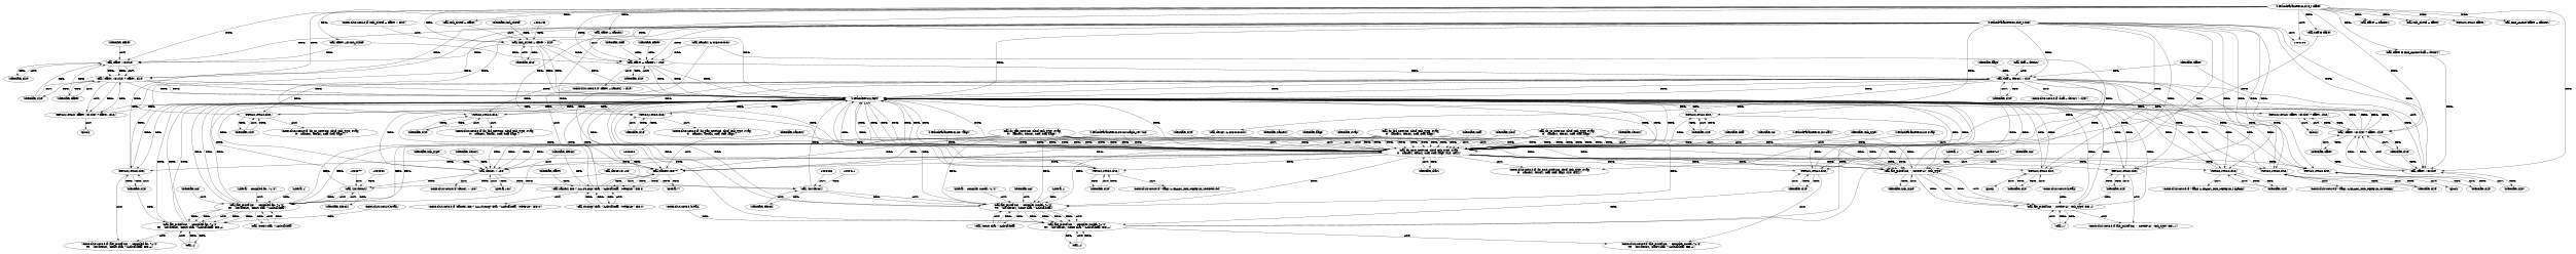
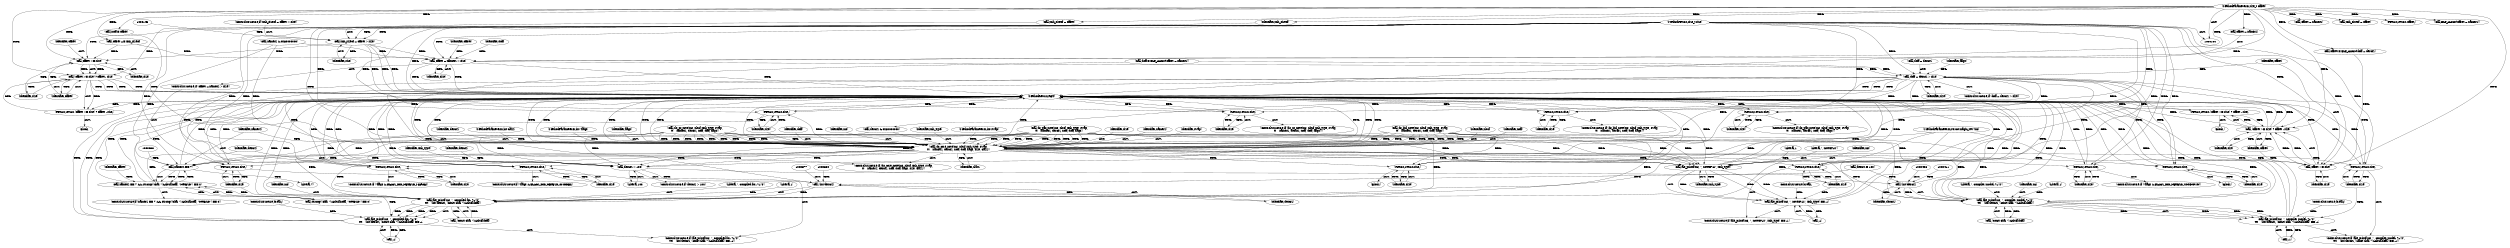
  digraph {
    n1 [label="(Call,xnh_sizeof + offset > size)"]
    n2 [label="(Call,offset >= size)"]
    n3 [label="(Call,offset + namesz > size)"]
    n4 [label="(MethodReturn,RET)"]
    n5 [label="(Identifier,size)"]
    n6 [label="(Call,(offset >= size) ? offset : size)"]
    n7 [label="(Identifier,size)"]
    n8 [label="(Call,doff + descsz > size)"]
    n9 [label="(ControlStructure,if (offset + namesz > size))"]
    n10 [label="(Identifier,size)"]
    n11 [label="(Return,return size;)"]
    n12 [label="(Return,return size;)"]
    n13 [label="(Return,return size;)"]
    n14 [label="(Return,return size;)"]
    n15 [label="(Return,return size;)"]
    n16 [label="(Return,return size;)"]
    n17 [label="(Return,return size;)"]
    n18 [label="(Return,return size;)"]
    n19 [label="(Return,return size;)"]
    n20 [label="(Return,return size;)"]
    n21 [label="(Return,return size;)"]
    n22 [label="(Return,return size;)"]
    n23 [label="(Return,return (offset >= size) ? offset : size;)"]
    n24 [label="(Return,return (offset >= size) ? offset : size;)"]
    n25 [label="(ControlStructure,if (xnh_sizeof + offset > size))"]
    n26 [label="(MethodParameterIn,size_t offset)"]
    n27 [label="(Call,offset >= size)"]
    n28 [label="(Call,(offset >= size) ? offset : size)"]
    n29 [label="(Call,offset + namesz)"]
    n30 [label="(Call,xnh_sizeof + offset)"]
    n31 [label="(Call,offset + namesz)"]
    n32 [label="(Call,offset = ELF_ALIGN(doff + descsz))"]
    n33 [label="(Call,offset += xnh_sizeof)"]
    n34 [label="(Return,return offset;)"]
    n35 [label="(Call,noff = offset)"]
    n36 [label="(Call,ELF_ALIGN(offset + namesz))"]
    n37 [label="(Call,xnh_sizeof + offset)"]
    1000104
    n39 [label="(Identifier,offset)"]
    n40 [label="(Identifier,size)"]
    n41 [label="(Identifier,size)"]
    n42 [label="(Identifier,size)"]
    n43 [label="(Identifier,offset)"]
    n44 [label="(Call,do_core_note(ms, nbuf, xnh_type, swap,\n\t\t    namesz, descsz, noff, doff, flags, size, clazz))"]
-   n45 [label="(MethodParameterIn,size_t size)"]
+   n45 [label="(MethodReturn,size_t size)"]
    n46 [label="(Identifier,size)"]
    n47 [label="(ControlStructure,if (doff + descsz > size))"]
    n48 [label="(Call,descsz & 0x80000000)"]
    n49 [label="(ControlStructure,if (do_os_note(ms, nbuf, xnh_type, swap,\n\t\t    namesz, descsz, noff, doff, flags)))"]
    n50 [label="(Identifier,size)"]
    n51 [label="(ControlStructure,if (do_bid_note(ms, nbuf, xnh_type, swap,\n\t\t    namesz, descsz, noff, doff, flags)))"]
    n52 [label="(Identifier,size)"]
    n53 [label="(Identifier,size)"]
    n54 [label="(ControlStructure,if (do_pax_note(ms, nbuf, xnh_type, swap,\n\t\t    namesz, descsz, noff, doff, flags)))"]
    n55 [label="(Call,namesz == 7)"]
    n56 [label="(Call,descsz > 100)"]
    n57 [label="(Call,file_printf(ms, \", compiled for: %.*s\",\n\t\t\t    (int)descsz, (const char *)&nbuf[doff]))"]
    n58 [label="(Call,file_printf(ms, \", compiler model: %.*s\",\n \t\t\t    (int)descsz, (const char *)&nbuf[doff]))"]
    n59 [label="(Call,file_printf(ms, \", note=%u\", xnh_type))"]
    n60 [label="(Identifier,clazz)"]
    n61 [label="(ControlStructure,if (do_core_note(ms, nbuf, xnh_type, swap,\n\t\t    namesz, descsz, noff, doff, flags, size, clazz)))"]
    n62 [label="(Identifier,size)"]
    n63 [label="(Block,)"]
    n64 [label="(Identifier,size)"]
    n65 [label="(ControlStructure,if (*flags & FLAGS_DID_NETBSD_MARCH))"]
    n66 [label="(Identifier,size)"]
    n67 [label="(ControlStructure,if (file_printf(ms, \", compiled for: %.*s\",\n\t\t\t    (int)descsz, (const char *)&nbuf[doff]) == -1))"]
    n68 [label="(Identifier,size)"]
    n69 [label="(ControlStructure,if (*flags & FLAGS_DID_NETBSD_CMODEL))"]
    n70 [label="(Identifier,size)"]
    n71 [label="(ControlStructure,if (file_printf(ms, \", compiler model: %.*s\",\n \t\t\t    (int)descsz, (const char *)&nbuf[doff]) == -1))"]
    n72 [label="(Identifier,size)"]
    n73 [label="(ControlStructure,if (*flags & FLAGS_DID_NETBSD_UNKNOWN))"]
    n74 [label="(Identifier,size)"]
    n75 [label="(ControlStructure,if (file_printf(ms, \", note=%u\", xnh_type) == -1))"]
    n76 [label="(Identifier,size)"]
    n77 [label="(Identifier,size)"]
    n78 [label="(Block,)"]
    n79 [label="(Block,)"]
    n80 [label="(Block,)"]
    n81 [label="(Call,namesz == 7 && strcmp((char *)&nbuf[noff], \"NetBSD\") == 0)"]
    n82 [label="(Literal,7)"]
    n83 [label="(Call,(int)descsz)"]
    n84 [label="(Call,(int)descsz)"]
    n85 [label="(ControlStructure,if (descsz > 100))"]
    n86 [label="(Literal,100)"]
    n87 [label="(Call,file_printf(ms, \", compiled for: %.*s\",\n\t\t\t    (int)descsz, (const char *)&nbuf[doff]) == -1)"]
    n88 [label="(Call,(const char *)&nbuf[doff])"]
    n89 [label="(Call,file_printf(ms, \", compiler model: %.*s\",\n \t\t\t    (int)descsz, (const char *)&nbuf[doff]) == -1)"]
    n90 [label="(Call,(const char *)&nbuf[doff])"]
    n91 [label="(Call,file_printf(ms, \", note=%u\", xnh_type) == -1)"]
    n92 [label="(Identifier,xnh_type)"]
    n93 [label="(ControlStructure,if (namesz == 7 && strcmp((char *)&nbuf[noff], \"NetBSD\") == 0))"]
    n94 [label="(Call,strcmp((char *)&nbuf[noff], \"NetBSD\") == 0)"]
    n95 [label="(Identifier,descsz)"]
    n96 [label="(Identifier,descsz)"]
    n97 [label="(Call,-1)"]
    n98 [label="(Call,-1)"]
    n99 [label="(Call,-1)"]
    n100 [label="(Identifier,descsz)"]
    n101 [label="(Identifier,doff)"]
    n102 [label="(Call,do_pax_note(ms, nbuf, xnh_type, swap,\n\t\t    namesz, descsz, noff, doff, flags))"]
    n103 [label="(Literal,1)"]
    n104 [label="(Literal,\", compiler model: %.*s\")"]
    n105 [label="(Identifier,doff)"]
    n106 [label="(Identifier,xnh_type)"]
    n107 [label="(Identifier,size)"]
    n108 [label="(Identifier,ms)"]
    n109 [label="(Identifier,offset)"]
    n110 [label="(Identifier,namesz)"]
    n111 [label="(Identifier,xnh_sizeof)"]
    n112 [label="(Identifier,offset)"]
    n113 [label="(Identifier,descsz)"]
    n114 [label="(Identifier,swap)"]
    n115 [label="(Call,do_bid_note(ms, nbuf, xnh_type, swap,\n\t\t    namesz, descsz, noff, doff, flags))"]
    n116 [label="(Identifier,flags)"]
    n117 [label="(Identifier,nbuf)"]
    n118 [label="(Literal,\", compiled for: %.*s\")"]
    n119 [label="(Identifier,noff)"]
    n120 [label="(Literal,\", note=%u\")"]
    n121 [label="(Identifier,descsz)"]
    n122 [label="(Identifier,offset)"]
    n123 [label="(Literal,1)"]
    n124 [label="(Identifier,offset)"]
    n125 [label="(MethodParameterIn,int clazz)"]
    n126 [label="(Identifier,ms)"]
    n127 [label="(ControlStructure,break;)"]
    n128 [label="(ControlStructure,break;)"]
    n129 [label="(Call,namesz & 0x80000000)"]
    n130 [label="(MethodParameterIn,int *flags)"]
    n131 [label="(MethodParameterIn,struct magic_set *ms)"]
    n132 [label="(Literal,1)"]
+   n133 [label="(Call,doff = ELF_ALIGN(offset + namesz))"]
    n134 [label="(Identifier,flags)"]
    n135 [label="(Call,do_os_note(ms, nbuf, xnh_type, swap,\n\t\t    namesz, descsz, noff, doff, flags))"]
    n136 [label="(Identifier,ms)"]
    n137 [label="(Call,doff + descsz)"]
    n138 [label="(Identifier,ms)"]
    n139 [label="(Call,descsz = 100)"]
    n140 [label="(Identifier,xnh_type)"]
    n141 [label="(Identifier,namesz)"]
    n142 [label="(ControlStructure,break;)"]
    n143 [label="(MethodParameterIn,int swap)"]
    1000143
    1000338
    1000377
    1000380
    1000408
    1000411
    n1 -> n2 [label="DDG: "]
    n1 -> n3 [label="DDG: "]
    n1 -> n4 [label="DDG: "]
    n1 -> n4 [label="DDG: "]
    n1 -> n4 [label="DDG: "]
    n1 -> n5 [label="CFG: "]
    n2 -> n6 [label="AST: "]
    n2 -> n6 [label="DDG: "]
    n2 -> n6 [label="DDG: "]
    n2 -> n7 [label="CFG: "]
    n3 -> n4 [label="DDG: "]
    n3 -> n4 [label="DDG: "]
    n3 -> n4 [label="DDG: "]
    n3 -> n8 [label="DDG: "]
    n3 -> n9 [label="AST: "]
    n3 -> n10 [label="CFG: "]
    n4 -> n11 [label="CFG: "]
    n4 -> n12 [label="CFG: "]
    n4 -> n13 [label="CFG: "]
    n4 -> n14 [label="CFG: "]
    n4 -> n15 [label="CFG: "]
    n4 -> n16 [label="CFG: "]
    n4 -> n17 [label="CFG: "]
    n4 -> n18 [label="CFG: "]
    n4 -> n19 [label="CFG: "]
    n4 -> n20 [label="CFG: "]
    n4 -> n21 [label="CFG: "]
    n4 -> n22 [label="CFG: "]
    n4 -> n23 [label="CFG: "]
    n4 -> n24 [label="CFG: "]
    n5 -> n1 [label="AST: "]
    n6 -> n4 [label="DDG: "]
    n6 -> n4 [label="DDG: "]
    n6 -> n4 [label="DDG: "]
    n6 -> n4 [label="DDG: "]
    n6 -> n23 [label="AST: "]
    n6 -> n23 [label="DDG: "]
    n6 -> n39 [label="CFG: "]
    n6 -> n40 [label="CFG: "]
    n7 -> n2 [label="AST: "]
    n8 -> n4 [label="DDG: "]
    n8 -> n4 [label="DDG: "]
    n8 -> n4 [label="DDG: "]
    n8 -> n11 [label="DDG: "]
    n8 -> n12 [label="DDG: "]
    n8 -> n13 [label="DDG: "]
    n8 -> n15 [label="DDG: "]
    n8 -> n16 [label="DDG: "]
    n8 -> n17 [label="DDG: "]
    n8 -> n18 [label="DDG: "]
    n8 -> n19 [label="DDG: "]
    n8 -> n20 [label="DDG: "]
    n8 -> n21 [label="DDG: "]
    n8 -> n22 [label="DDG: "]
    n8 -> n27 [label="DDG: "]
    n8 -> n44 [label="DDG: "]
    n8 -> n46 [label="CFG: "]
    n8 -> n47 [label="AST: "]
    n8 -> n48 [label="DDG: "]
    n9 -> n55 [label="AST: "]
    n10 -> n3 [label="AST: "]
    n11 -> n4 [label="DDG: "]
    n11 -> n49 [label="AST: "]
    n11 -> n50 [label="CFG: "]
    n12 -> n4 [label="DDG: "]
    n12 -> n51 [label="AST: "]
    n12 -> n52 [label="CFG: "]
    n13 -> n4 [label="DDG: "]
    n13 -> n53 [label="CFG: "]
    n13 -> n54 [label="AST: "]
    n14 -> n4 [label="DDG: "]
    n14 -> n61 [label="AST: "]
    n14 -> n62 [label="CFG: "]
    n15 -> n4 [label="DDG: "]
    n15 -> n63 [label="AST: "]
    n15 -> n64 [label="CFG: "]
    n16 -> n4 [label="DDG: "]
    n16 -> n65 [label="AST: "]
    n16 -> n66 [label="CFG: "]
    n17 -> n4 [label="DDG: "]
    n17 -> n67 [label="AST: "]
    n17 -> n68 [label="CFG: "]
    n18 -> n4 [label="DDG: "]
    n18 -> n69 [label="AST: "]
    n18 -> n70 [label="CFG: "]
    n19 -> n4 [label="DDG: "]
    n19 -> n71 [label="AST: "]
    n19 -> n72 [label="CFG: "]
    n20 -> n4 [label="DDG: "]
    n20 -> n73 [label="AST: "]
    n20 -> n74 [label="CFG: "]
    n21 -> n4 [label="DDG: "]
    n21 -> n75 [label="AST: "]
    n21 -> n76 [label="CFG: "]
    n22 -> n4 [label="DDG: "]
    n22 -> n77 [label="CFG: "]
    n22 -> n78 [label="AST: "]
    n23 -> n4 [label="DDG: "]
    n23 -> n6 [label="CFG: "]
    n23 -> n79 [label="AST: "]
    n24 -> n4 [label="DDG: "]
    n24 -> n28 [label="CFG: "]
    n24 -> n80 [label="AST: "]
    n25 -> n1 [label="AST: "]
-   n26 -> n1 [label="DDG: "]
+   n26 -> n111 [label="DDG: "]
    n26 -> n2 [label="DDG: "]
    n26 -> n3 [label="DDG: "]
    n26 -> n4 [label="DDG: "]
    n26 -> n6 [label="DDG: "]
    n26 -> n27 [label="DDG: "]
    n26 -> n28 [label="DDG: "]
    n26 -> n29 [label="DDG: "]
    n26 -> n30 [label="DDG: "]
    n26 -> n31 [label="DDG: "]
    n26 -> n32 [label="DDG: "]
    n26 -> n33 [label="DDG: "]
    n26 -> n34 [label="DDG: "]
    n26 -> n35 [label="DDG: "]
    n26 -> n36 [label="DDG: "]
    n26 -> n37 [label="DDG: "]
    n26 -> 1000104 [label="AST: "]
    n27 -> n28 [label="AST: "]
    n27 -> n28 [label="DDG: "]
    n27 -> n28 [label="DDG: "]
    n27 -> n41 [label="CFG: "]
    n28 -> n4 [label="DDG: "]
    n28 -> n4 [label="DDG: "]
    n28 -> n4 [label="DDG: "]
    n28 -> n4 [label="DDG: "]
    n28 -> n24 [label="AST: "]
    n28 -> n24 [label="DDG: "]
    n28 -> n42 [label="CFG: "]
    n28 -> n43 [label="CFG: "]
    n31 -> n3 [label="AST: "]
    n32 -> n27 [label="DDG: "]
    n33 -> n2 [label="DDG: "]
    n33 -> n3 [label="DDG: "]
    n35 -> n44 [label="DDG: "]
    n37 -> n1 [label="AST: "]
    n39 -> n2 [label="CFG: "]
    n39 -> n6 [label="AST: "]
    n40 -> n2 [label="CFG: "]
    n40 -> n6 [label="AST: "]
    n41 -> n27 [label="AST: "]
    n42 -> n27 [label="CFG: "]
    n42 -> n28 [label="AST: "]
    n43 -> n27 [label="CFG: "]
    n43 -> n28 [label="AST: "]
    n44 -> n4 [label="DDG: "]
    n44 -> n4 [label="DDG: "]
    n44 -> n4 [label="DDG: "]
    n44 -> n4 [label="DDG: "]
    n44 -> n4 [label="DDG: "]
    n44 -> n4 [label="DDG: "]
    n44 -> n4 [label="DDG: "]
    n44 -> n4 [label="DDG: "]
    n44 -> n4 [label="DDG: "]
    n44 -> n4 [label="DDG: "]
    n44 -> n4 [label="DDG: "]
    n44 -> n4 [label="DDG: "]
    n44 -> n14 [label="DDG: "]
    n44 -> n15 [label="DDG: "]
    n44 -> n16 [label="DDG: "]
    n44 -> n17 [label="DDG: "]
    n44 -> n18 [label="DDG: "]
    n44 -> n19 [label="DDG: "]
    n44 -> n20 [label="DDG: "]
    n44 -> n21 [label="DDG: "]
    n44 -> n22 [label="DDG: "]
    n44 -> n55 [label="DDG: "]
    n44 -> n56 [label="DDG: "]
    n44 -> n57 [label="DDG: "]
    n44 -> n58 [label="DDG: "]
    n44 -> n59 [label="DDG: "]
    n44 -> n59 [label="DDG: "]
    n44 -> n60 [label="CFG: "]
    n44 -> n61 [label="AST: "]
    n45 -> n1 [label="DDG: "]
    n45 -> n2 [label="DDG: "]
    n45 -> n3 [label="DDG: "]
    n45 -> n4 [label="DDG: "]
    n45 -> n6 [label="DDG: "]
    n45 -> n8 [label="DDG: "]
    n45 -> n11 [label="DDG: "]
    n45 -> n12 [label="DDG: "]
    n45 -> n13 [label="DDG: "]
    n45 -> n14 [label="DDG: "]
    n45 -> n15 [label="DDG: "]
    n45 -> n16 [label="DDG: "]
    n45 -> n17 [label="DDG: "]
    n45 -> n18 [label="DDG: "]
    n45 -> n19 [label="DDG: "]
    n45 -> n20 [label="DDG: "]
    n45 -> n21 [label="DDG: "]
    n45 -> n22 [label="DDG: "]
    n45 -> n27 [label="DDG: "]
    n45 -> n28 [label="DDG: "]
    n45 -> 1000104 [label="AST: "]
    n45 -> n44 [label="DDG: "]
    n46 -> n8 [label="AST: "]
    n48 -> n44 [label="DDG: "]
    n48 -> n56 [label="DDG: "]
    n50 -> n11 [label="AST: "]
    n50 -> n11 [label="DDG: "]
    n52 -> n12 [label="AST: "]
    n52 -> n12 [label="DDG: "]
    n53 -> n13 [label="AST: "]
    n53 -> n13 [label="DDG: "]
    n55 -> n4 [label="DDG: "]
    n55 -> n81 [label="AST: "]
    n55 -> n81 [label="DDG: "]
    n55 -> n81 [label="DDG: "]
    n55 -> n82 [label="CFG: "]
    n56 -> n4 [label="DDG: "]
    n56 -> n4 [label="DDG: "]
    n56 -> n83 [label="DDG: "]
    n56 -> n84 [label="DDG: "]
    n56 -> n85 [label="AST: "]
    n56 -> n86 [label="CFG: "]
    n57 -> n4 [label="DDG: "]
    n57 -> n4 [label="DDG: "]
    n57 -> n4 [label="DDG: "]
    n57 -> n87 [label="AST: "]
    n57 -> n87 [label="DDG: "]
    n57 -> n87 [label="DDG: "]
    n57 -> n87 [label="DDG: "]
    n57 -> n87 [label="DDG: "]
    n57 -> n88 [label="CFG: "]
    n58 -> n4 [label="DDG: "]
    n58 -> n4 [label="DDG: "]
    n58 -> n4 [label="DDG: "]
    n58 -> n89 [label="AST: "]
    n58 -> n89 [label="DDG: "]
    n58 -> n89 [label="DDG: "]
    n58 -> n89 [label="DDG: "]
    n58 -> n89 [label="DDG: "]
    n58 -> n90 [label="CFG: "]
    n59 -> n4 [label="DDG: "]
    n59 -> n4 [label="DDG: "]
    n59 -> n91 [label="AST: "]
    n59 -> n91 [label="DDG: "]
    n59 -> n91 [label="DDG: "]
    n59 -> n91 [label="DDG: "]
    n59 -> n92 [label="CFG: "]
    n60 -> n44 [label="AST: "]
    n62 -> n14 [label="AST: "]
    n62 -> n14 [label="DDG: "]
    n62 -> n44 [label="CFG: "]
    n64 -> n15 [label="AST: "]
    n64 -> n15 [label="DDG: "]
    n66 -> n16 [label="AST: "]
    n66 -> n16 [label="DDG: "]
    n68 -> n17 [label="AST: "]
    n68 -> n17 [label="DDG: "]
    n68 -> n87 [label="CFG: "]
    n70 -> n18 [label="AST: "]
    n70 -> n18 [label="DDG: "]
    n72 -> n19 [label="AST: "]
    n72 -> n19 [label="DDG: "]
    n72 -> n89 [label="CFG: "]
    n74 -> n20 [label="AST: "]
    n74 -> n20 [label="DDG: "]
    n76 -> n21 [label="AST: "]
    n76 -> n21 [label="DDG: "]
    n76 -> n91 [label="CFG: "]
    n77 -> n22 [label="AST: "]
    n77 -> n22 [label="DDG: "]
    n81 -> n4 [label="DDG: "]
    n81 -> n4 [label="DDG: "]
    n81 -> n4 [label="DDG: "]
    n81 -> n55 [label="CFG: "]
    n81 -> n93 [label="AST: "]
    n81 -> n94 [label="CFG: "]
    n83 -> n4 [label="DDG: "]
    n83 -> n57 [label="AST: "]
    n83 -> n57 [label="DDG: "]
    n83 -> n95 [label="CFG: "]
    n84 -> n4 [label="DDG: "]
    n84 -> n58 [label="AST: "]
    n84 -> n58 [label="DDG: "]
    n84 -> n96 [label="CFG: "]
    n86 -> n56 [label="AST: "]
    n87 -> n4 [label="DDG: "]
    n87 -> n4 [label="DDG: "]
    n87 -> n4 [label="DDG: "]
    n87 -> n67 [label="AST: "]
    n87 -> n97 [label="CFG: "]
    n88 -> n57 [label="AST: "]
    n88 -> n57 [label="DDG: "]
    n89 -> n4 [label="DDG: "]
    n89 -> n4 [label="DDG: "]
    n89 -> n4 [label="DDG: "]
    n89 -> n71 [label="AST: "]
    n89 -> n98 [label="CFG: "]
    n90 -> n58 [label="AST: "]
    n90 -> n58 [label="DDG: "]
    n91 -> n4 [label="DDG: "]
    n91 -> n4 [label="DDG: "]
    n91 -> n4 [label="DDG: "]
    n91 -> n75 [label="AST: "]
    n91 -> n99 [label="CFG: "]
    n92 -> n59 [label="AST: "]
    n94 -> n81 [label="AST: "]
    n94 -> n81 [label="DDG: "]
    n94 -> n81 [label="DDG: "]
    n95 -> n83 [label="AST: "]
    n96 -> n84 [label="AST: "]
    n97 -> n87 [label="AST: "]
    n97 -> n87 [label="DDG: "]
    n98 -> n89 [label="AST: "]
    n98 -> n89 [label="DDG: "]
    n99 -> n91 [label="AST: "]
    n99 -> n91 [label="DDG: "]
    n100 -> n56 [label="CFG: "]
    n101 -> n44 [label="AST: "]
    n102 -> n44 [label="DDG: "]
    n102 -> n44 [label="DDG: "]
    n102 -> n44 [label="DDG: "]
    n102 -> n44 [label="DDG: "]
    n102 -> n44 [label="DDG: "]
    n102 -> n44 [label="DDG: "]
    n102 -> n44 [label="DDG: "]
    n102 -> n44 [label="DDG: "]
    n102 -> n44 [label="DDG: "]
    n102 -> n55 [label="DDG: "]
    n102 -> n56 [label="DDG: "]
    n102 -> n57 [label="DDG: "]
    n102 -> n58 [label="DDG: "]
    n102 -> n59 [label="DDG: "]
    n102 -> n59 [label="DDG: "]
    n103 -> n59 [label="CFG: "]
    n104 -> n58 [label="AST: "]
    n105 -> n3 [label="CFG: "]
    n106 -> n56 [label="CFG: "]
    n107 -> n44 [label="AST: "]
    n108 -> n58 [label="AST: "]
    n109 -> n3 [label="CFG: "]
    n110 -> n44 [label="AST: "]
    n111 -> n1 [label="CFG: "]
    n112 -> n2 [label="AST: "]
    n113 -> n56 [label="AST: "]
    n113 -> n81 [label="CFG: "]
    n114 -> n44 [label="AST: "]
    n115 -> n44 [label="DDG: "]
    n115 -> n44 [label="DDG: "]
    n115 -> n44 [label="DDG: "]
    n115 -> n44 [label="DDG: "]
    n115 -> n44 [label="DDG: "]
    n115 -> n44 [label="DDG: "]
    n115 -> n44 [label="DDG: "]
    n115 -> n44 [label="DDG: "]
    n115 -> n44 [label="DDG: "]
    n115 -> n55 [label="DDG: "]
    n115 -> n56 [label="DDG: "]
    n115 -> n57 [label="DDG: "]
    n115 -> n58 [label="DDG: "]
    n115 -> n59 [label="DDG: "]
    n115 -> n59 [label="DDG: "]
    n116 -> n8 [label="CFG: "]
    n117 -> n44 [label="AST: "]
    n118 -> n57 [label="AST: "]
    n119 -> n44 [label="AST: "]
    n120 -> n59 [label="AST: "]
    n121 -> n44 [label="AST: "]
    n122 -> n8 [label="CFG: "]
    n122 -> n27 [label="AST: "]
    n123 -> n57 [label="CFG: "]
    n124 -> n81 [label="CFG: "]
    n125 -> n44 [label="DDG: "]
    n126 -> n59 [label="AST: "]
    n127 -> n87 [label="CFG: "]
    n128 -> n91 [label="CFG: "]
    n129 -> n3 [label="DDG: "]
    n129 -> n44 [label="DDG: "]
    n129 -> n55 [label="DDG: "]
    n130 -> n44 [label="DDG: "]
    n131 -> n44 [label="DDG: "]
    n131 -> n57 [label="DDG: "]
    n131 -> n58 [label="DDG: "]
    n131 -> n59 [label="DDG: "]
    n132 -> n58 [label="CFG: "]
+   n133 -> n8 [label="DDG: "]
+   n133 -> n44 [label="DDG: "]
    n134 -> n44 [label="AST: "]
    n135 -> n44 [label="DDG: "]
    n135 -> n44 [label="DDG: "]
    n135 -> n44 [label="DDG: "]
    n135 -> n44 [label="DDG: "]
    n135 -> n44 [label="DDG: "]
    n135 -> n44 [label="DDG: "]
    n135 -> n44 [label="DDG: "]
    n135 -> n44 [label="DDG: "]
    n135 -> n44 [label="DDG: "]
    n135 -> n55 [label="DDG: "]
    n135 -> n56 [label="DDG: "]
    n135 -> n57 [label="DDG: "]
    n135 -> n58 [label="DDG: "]
    n135 -> n59 [label="DDG: "]
    n135 -> n59 [label="DDG: "]
    n136 -> n44 [label="AST: "]
    n137 -> n8 [label="AST: "]
    n138 -> n57 [label="AST: "]
    n139 -> n83 [label="DDG: "]
    n139 -> n84 [label="DDG: "]
    n140 -> n44 [label="AST: "]
    n141 -> n44 [label="CFG: "]
    n141 -> n55 [label="AST: "]
    n142 -> n89 [label="CFG: "]
    n143 -> n44 [label="DDG: "]
    1000143 -> n1 [label="CFG: "]
    1000338 -> n55 [label="CFG: "]
    1000377 -> n83 [label="AST: "]
    1000380 -> n83 [label="CFG: "]
    1000408 -> n84 [label="AST: "]
    1000411 -> n84 [label="CFG: "]
  }
